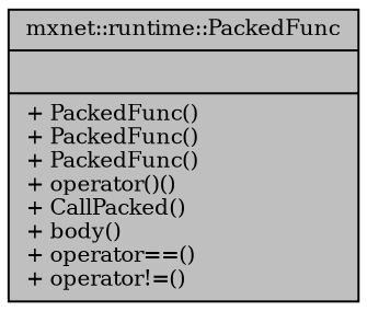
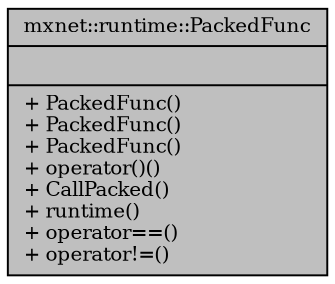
  digraph {
    fontname="DejaVu Serif"
-   n1 [color=black fillcolor=grey75 fontcolor=black fontname="DejaVu Serif" fontsize=10 height=0.2 label="{mxnet::runtime::PackedFunc\n||+ PackedFunc()\l+ PackedFunc()\l+ PackedFunc()\l+ operator()()\l+ CallPacked()\l+ body()\l+ operator==()\l+ operator!=()\l}" shape=record style=filled width=0.4]
+   n1 [color=black fillcolor=grey75 fontcolor=black fontname="DejaVu Serif" fontsize=10 height=0.2 label="{mxnet::runtime::PackedFunc\n||+ PackedFunc()\l+ PackedFunc()\l+ PackedFunc()\l+ operator()()\l+ CallPacked()\l+ runtime()\l+ operator==()\l+ operator!=()\l}" shape=record style=filled width=0.4]
  }
